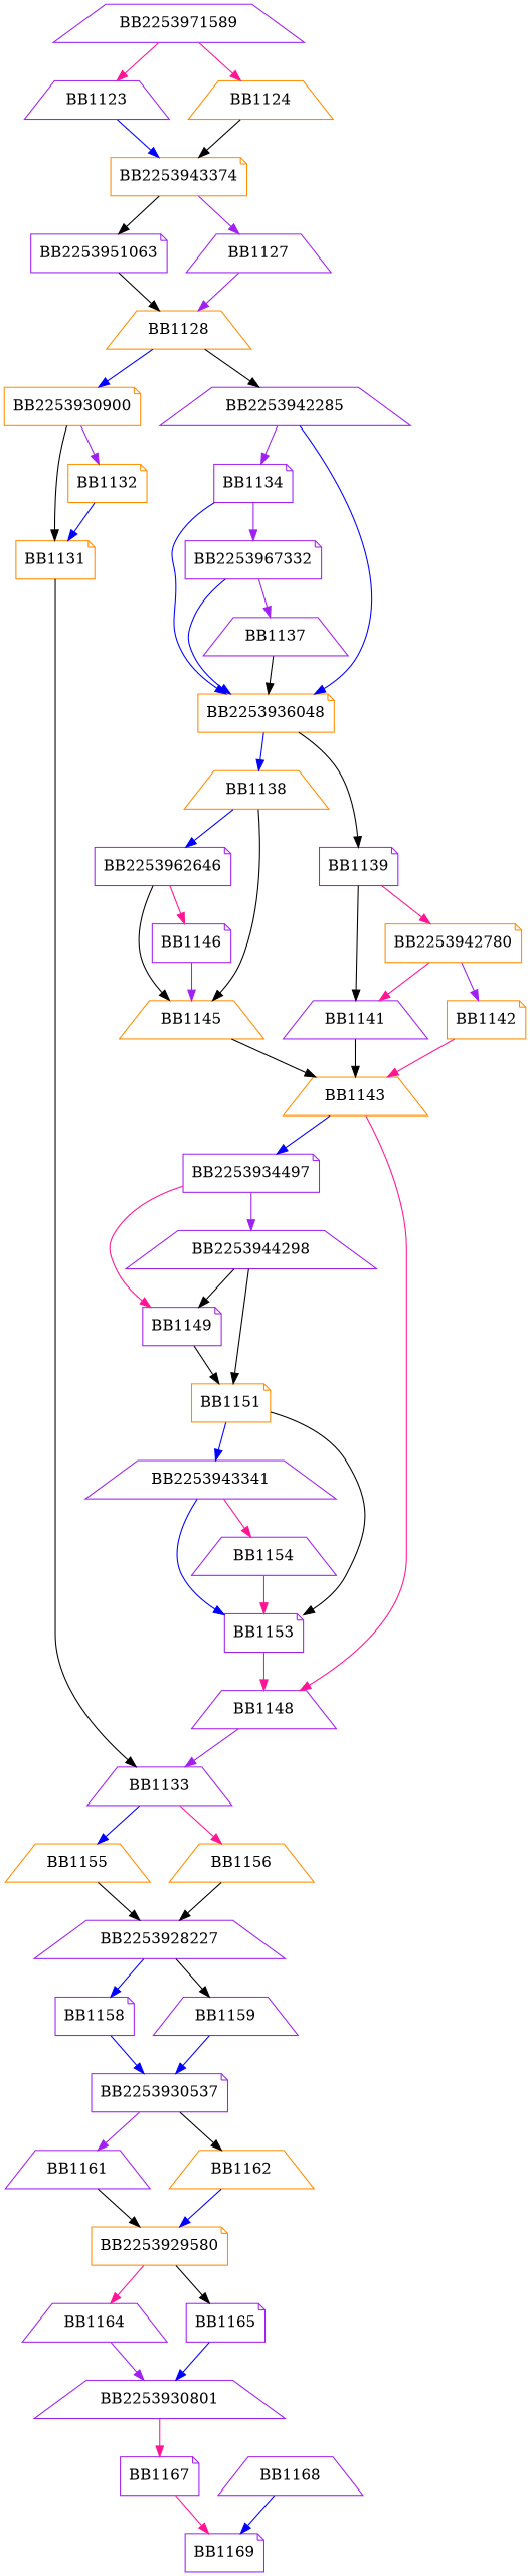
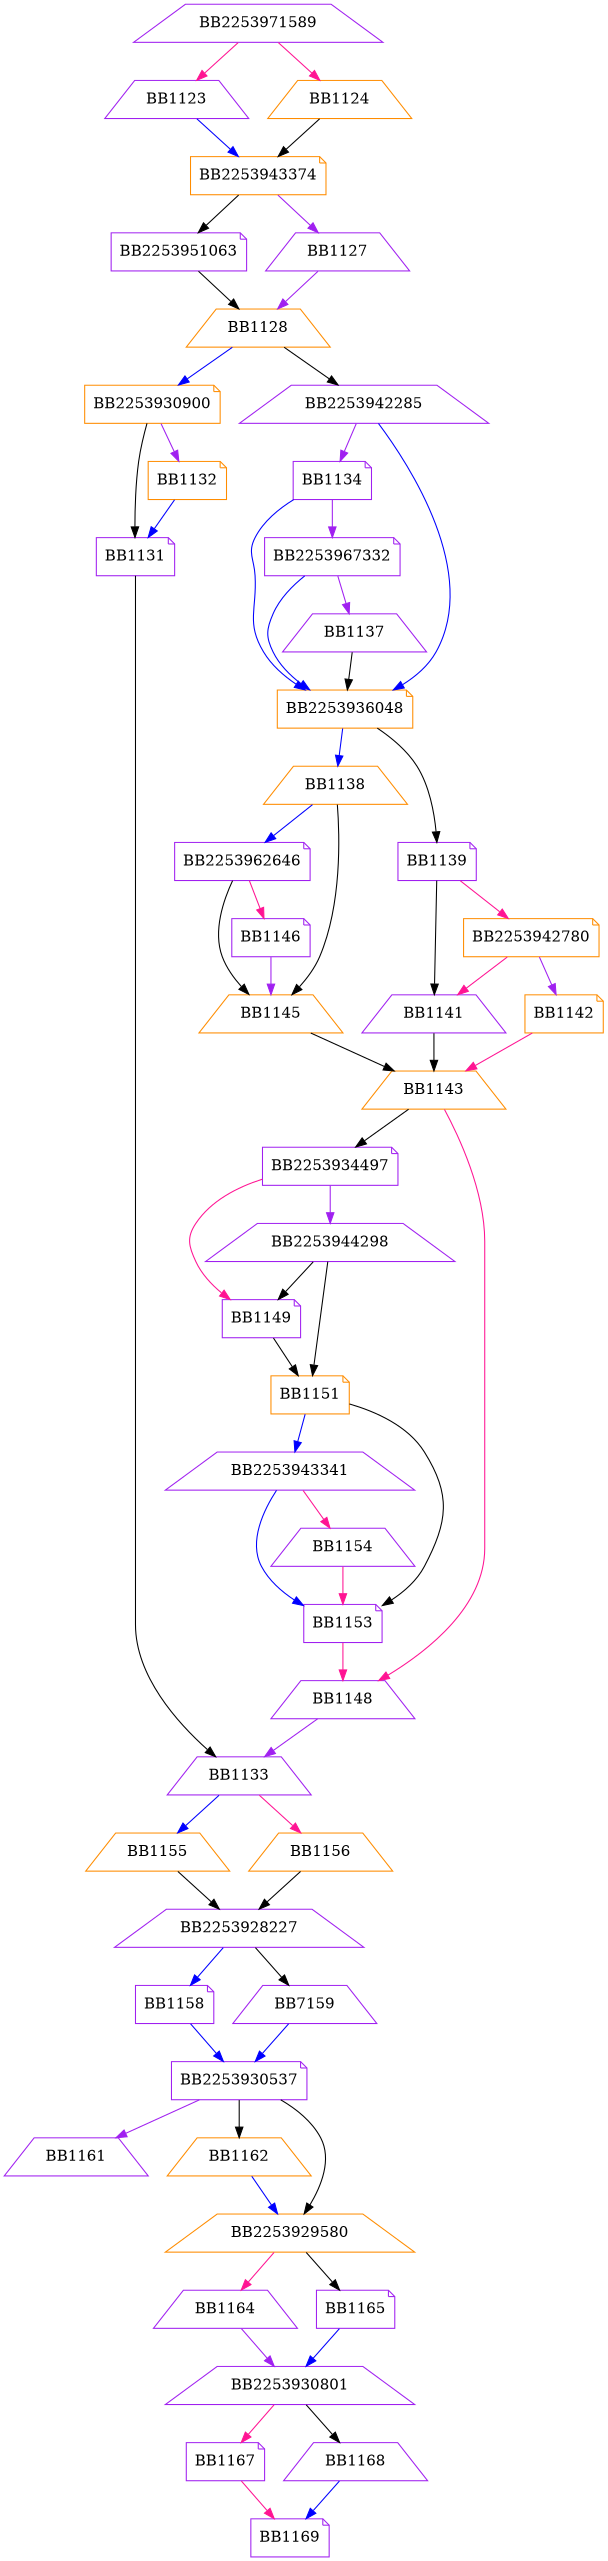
  digraph {
    node [color=purple shape=trapezium]
    edge [color=black]
    BB2253971589
    BB1123
    BB1124 [color=darkorange]
    BB2253943374 [color=darkorange shape=note]
    BB2253951063 [shape=note]
    BB1127
    BB1128 [color=darkorange]
    BB2253930900 [color=darkorange shape=note]
    BB2253942285
-   BB1131 [color=darkorange shape=note]
+   BB1131 [shape=note]
    BB1132 [color=darkorange shape=note]
    BB1134 [shape=note]
    BB2253936048 [color=darkorange shape=note]
    BB1133
    BB2253967332 [shape=note]
    BB1138 [color=darkorange]
    BB1139 [shape=note]
    BB1155 [color=darkorange]
    BB1156 [color=darkorange]
    BB2253928227
    BB1137
    BB2253962646 [shape=note]
    BB1145 [color=darkorange]
    BB2253942780 [color=darkorange shape=note]
    BB1141
    BB1146 [shape=note]
    BB1143 [color=darkorange]
    BB1142 [color=darkorange shape=note]
    BB2253934497 [shape=note]
    BB1148
    BB1149 [shape=note]
    BB2253944298
    BB1151 [color=darkorange shape=note]
    BB2253943341
    BB1153 [shape=note]
    BB1154
    BB1158 [shape=note]
-   BB1159
+   BB1159 [label=BB7159]
    BB2253930537 [shape=note]
    BB1161
    BB1162 [color=darkorange]
-   BB2253929580 [color=darkorange shape=note]
+   BB2253929580 [color=darkorange]
    BB1164
    BB1165 [shape=note]
    BB2253930801
    BB1167 [shape=note]
    BB1168
    BB1169 [shape=note]
    BB2253971589 -> BB1123 [color=deeppink]
    BB2253971589 -> BB1124 [color=deeppink]
    BB1123 -> BB2253943374 [color=blue]
    BB1124 -> BB2253943374
    BB2253943374 -> BB2253951063
    BB2253943374 -> BB1127 [color=purple]
    BB2253951063 -> BB1128
    BB1127 -> BB1128 [color=purple]
    BB1128 -> BB2253930900 [color=blue]
    BB1128 -> BB2253942285
    BB2253930900 -> BB1131
    BB2253930900 -> BB1132 [color=purple]
    BB2253942285 -> BB1134 [color=purple]
    BB2253942285 -> BB2253936048 [color=blue]
    BB1131 -> BB1133
    BB1132 -> BB1131 [color=blue]
    BB1134 -> BB2253936048 [color=blue]
    BB1134 -> BB2253967332 [color=purple]
    BB2253936048 -> BB1138 [color=blue]
    BB2253936048 -> BB1139
    BB1133 -> BB1155 [color=blue]
    BB1133 -> BB1156 [color=deeppink]
    BB2253967332 -> BB2253936048 [color=blue]
    BB2253967332 -> BB1137 [color=purple]
    BB1138 -> BB2253962646 [color=blue]
    BB1138 -> BB1145
    BB1139 -> BB2253942780 [color=deeppink]
    BB1139 -> BB1141
    BB1155 -> BB2253928227
    BB1156 -> BB2253928227
    BB2253928227 -> BB1158 [color=blue]
    BB2253928227 -> BB1159
    BB1137 -> BB2253936048
    BB2253962646 -> BB1145
    BB2253962646 -> BB1146 [color=deeppink]
    BB1145 -> BB1143
    BB2253942780 -> BB1141 [color=deeppink]
    BB2253942780 -> BB1142 [color=purple]
    BB1141 -> BB1143
    BB1146 -> BB1145 [color=purple]
-   BB1143 -> BB2253934497 [color=blue]
+   BB1143 -> BB2253934497
    BB1143 -> BB1148 [color=deeppink]
    BB1142 -> BB1143 [color=deeppink]
    BB2253934497 -> BB1149 [color=deeppink]
    BB2253934497 -> BB2253944298 [color=purple]
    BB1148 -> BB1133 [color=purple]
    BB1149 -> BB1151
    BB2253944298 -> BB1149
    BB2253944298 -> BB1151
    BB1151 -> BB2253943341 [color=blue]
    BB1151 -> BB1153
    BB2253943341 -> BB1153 [color=blue]
    BB2253943341 -> BB1154 [color=deeppink]
    BB1153 -> BB1148 [color=deeppink]
    BB1154 -> BB1153 [color=deeppink]
    BB1158 -> BB2253930537 [color=blue]
    BB1159 -> BB2253930537 [color=blue]
    BB2253930537 -> BB1161 [color=purple]
    BB2253930537 -> BB1162
-   BB1161 -> BB2253929580
+   BB2253930537 -> BB2253929580
    BB1162 -> BB2253929580 [color=blue]
    BB2253929580 -> BB1164 [color=deeppink]
    BB2253929580 -> BB1165
    BB1164 -> BB2253930801 [color=purple]
    BB1165 -> BB2253930801 [color=blue]
    BB2253930801 -> BB1167 [color=deeppink]
+   BB2253930801 -> BB1168
    BB1167 -> BB1169 [color=deeppink]
    BB1168 -> BB1169 [color=blue]
  }
